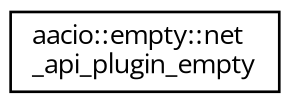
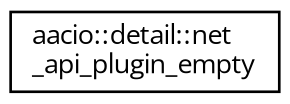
  digraph {
    rankdir=LR
    fontname="Open Sans"
-   n1 [color=black fillcolor=white fontname="Open Sans" fontsize=10 height=0.2 label="aacio::empty::net\l_api_plugin_empty" shape=record style=filled width=0.4]
+   n1 [color=black fillcolor=white fontname="Open Sans" fontsize=10 height=0.2 label="aacio::detail::net\l_api_plugin_empty" shape=record style=filled width=0.4]
  }
